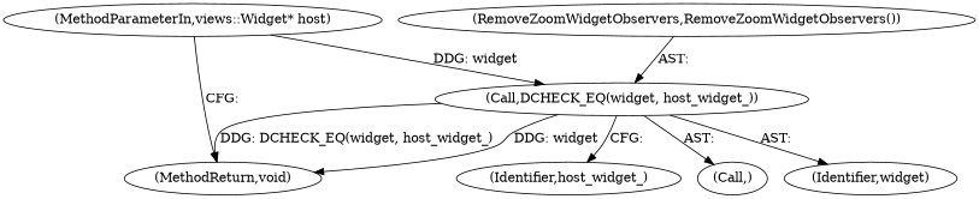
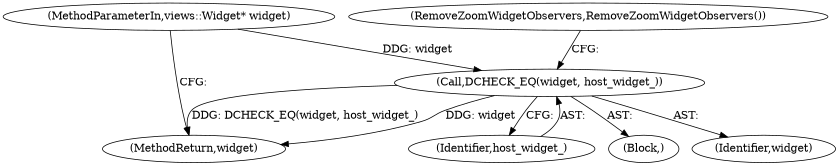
  digraph {
    n1 [label="(Call,DCHECK_EQ(widget, host_widget_))"]
-   n2 [label="(MethodReturn,void)"]
+   n2 [label="(MethodReturn,widget)"]
    n3 [label="(Identifier,host_widget_)"]
-   n4 [label="(Call,)"]
+   n4 [label="(Block,)"]
    n5 [label="(Identifier,widget)"]
-   n6 [label="(MethodParameterIn,views::Widget* host)"]
+   n6 [label="(MethodParameterIn,views::Widget* widget)"]
    n7 [label="(RemoveZoomWidgetObservers,RemoveZoomWidgetObservers())"]
    n1 -> n2 [label="DDG: widget"]
    n1 -> n2 [label="DDG: DCHECK_EQ(widget, host_widget_)"]
    n1 -> n3 [label="CFG: "]
    n1 -> n4 [label="AST: "]
    n1 -> n5 [label="AST: "]
+   n3 -> n1 [label="AST: "]
    n6 -> n1 [label="DDG: widget"]
    n6 -> n2 [label="CFG: "]
-   n7 -> n1 [label="AST: "]
+   n7 -> n1 [label="CFG: "]
  }
